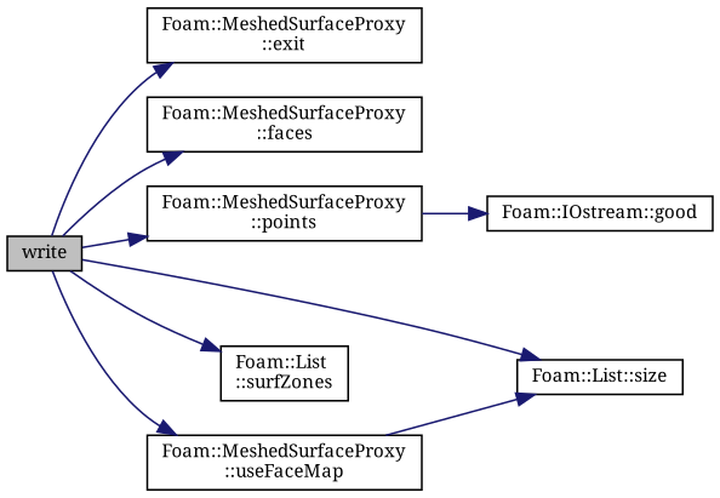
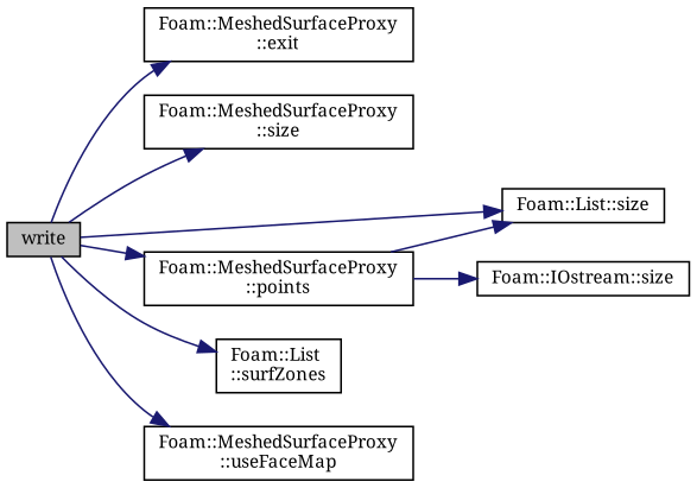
  digraph {
    fontname="Noto Serif"
    rankdir=LR
    node [color=black fontname="Noto Serif" fontsize=10 shape=record]
    edge [color=midnightblue fontname="Noto Serif" fontsize=10 labelfontname=FreeSans labelfontsize=10 style=solid]
    n1 [fillcolor=grey75 fontcolor=black height=0.2 label=write style=filled width=0.4]
    n2 [height=0.2 label="Foam::MeshedSurfaceProxy\l::exit" width=0.4]
-   n3 [height=0.2 label="Foam::MeshedSurfaceProxy\l::faces" width=0.4]
+   n3 [height=0.2 label="Foam::MeshedSurfaceProxy\l::size" width=0.4]
    n4 [height=0.2 label="Foam::MeshedSurfaceProxy\l::points" width=0.4]
    n5 [height=0.2 label="Foam::List::size" width=0.4]
    n6 [height=0.2 label="Foam::List\l::surfZones" width=0.4]
    n7 [height=0.2 label="Foam::MeshedSurfaceProxy\l::useFaceMap" width=0.4]
-   n8 [height=0.2 label="Foam::IOstream::good" width=0.4]
+   n8 [height=0.2 label="Foam::IOstream::size" width=0.4]
    n1 -> n2
    n1 -> n3
    n1 -> n4
    n1 -> n5
    n1 -> n6
    n1 -> n7
    n4 -> n8
-   n7 -> n5
+   n4 -> n5
  }
